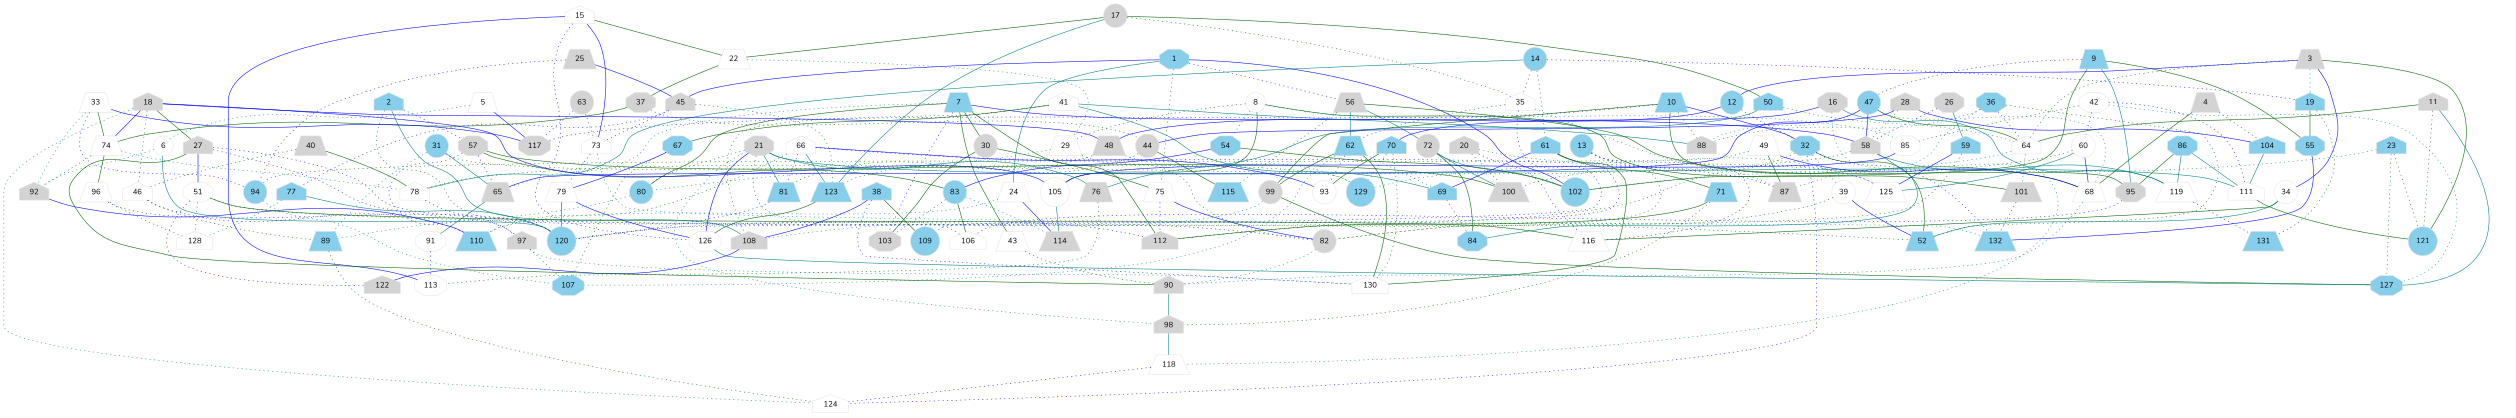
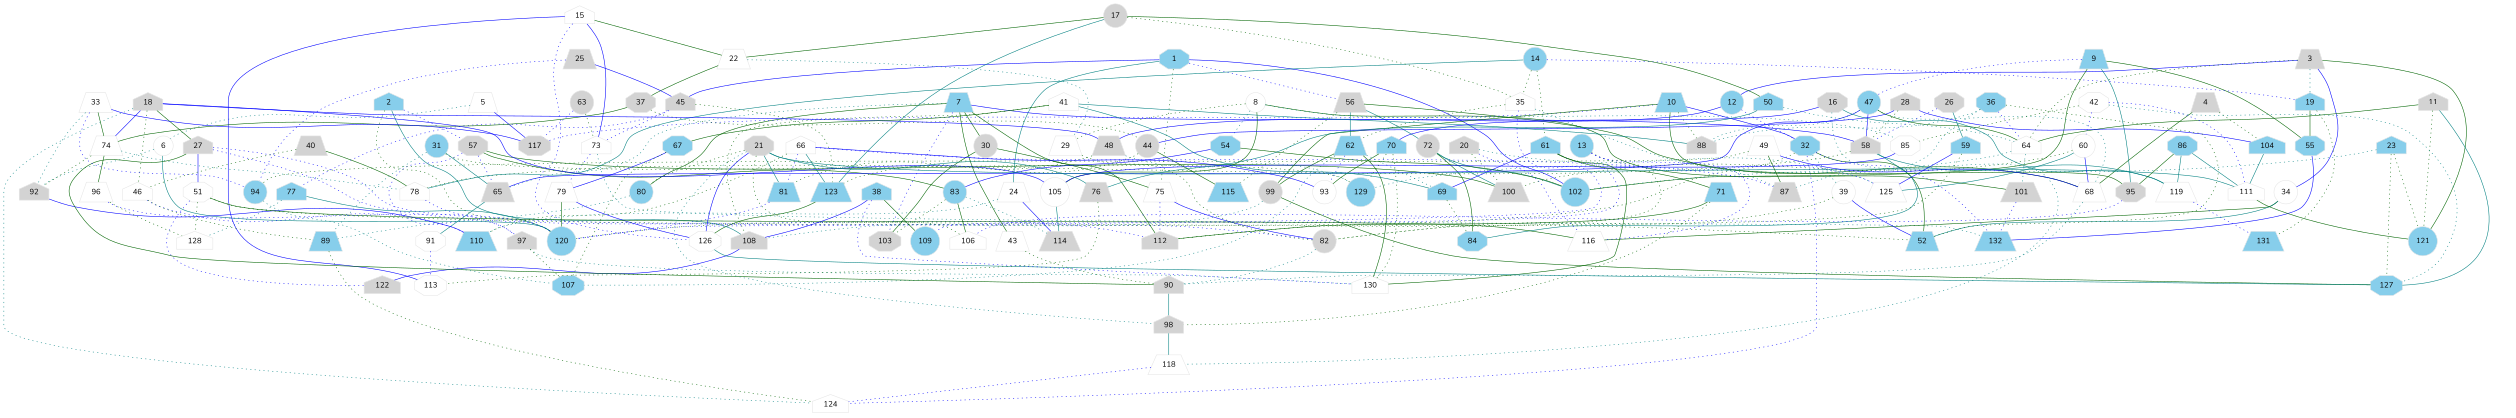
  graph {
    fontname=Nunito
    node [color=gray90 fillcolor=skyblue fontname=Nunito shape=trapezium style=filled]
    edge [color=darkgreen fontname=Nunito style=dotted]
    1 [shape=octagon]
    24 [fillcolor=white]
    45 [fillcolor=lightgrey shape=house]
    56 [fillcolor=lightgrey]
    75 [fillcolor=white]
    102 [shape=circle]
    110
    114 [fillcolor=lightgrey]
    73 [fillcolor=white shape=house]
    123
    77 [shape=house]
    68 [fillcolor=white]
    62
    115
    72 [fillcolor=lightgrey shape=circle]
    112 [fillcolor=lightgrey shape=house]
    82 [fillcolor=lightgrey shape=circle]
    2 [shape=house]
    57 [fillcolor=lightgrey shape=octagon]
    108 [fillcolor=lightgrey shape=house]
    120 [shape=circle]
    65 [fillcolor=lightgrey]
    100 [fillcolor=lightgrey]
    83 [shape=circle]
    97 [fillcolor=lightgrey shape=house]
    122 [fillcolor=lightgrey shape=house]
    3 [fillcolor=lightgrey]
    12 [shape=circle]
    19 [shape=house]
    34 [fillcolor=white shape=circle]
    64 [fillcolor=white shape=house]
    121 [shape=circle]
    32 [shape=octagon]
    48 [fillcolor=lightgrey]
    55 [shape=octagon]
    131
    116 [fillcolor=white]
    52
    101 [fillcolor=lightgrey]
    129 [shape=circle]
    4 [fillcolor=lightgrey]
    104 [shape=house]
    90 [fillcolor=lightgrey shape=house]
    111 [fillcolor=white shape=house]
    5 [fillcolor=white]
    6 [fillcolor=white shape=circle]
    117 [fillcolor=lightgrey shape=octagon]
    92 [fillcolor=lightgrey shape=house]
    30 [fillcolor=lightgrey shape=circle]
    7
    43 [fillcolor=white]
    58 [fillcolor=lightgrey shape=house]
    80 [shape=circle]
    103 [fillcolor=lightgrey shape=octagon]
    78 [fillcolor=white shape=house]
    119 [fillcolor=white]
    84 [shape=octagon]
    91 [fillcolor=white shape=octagon]
    89
    8 [fillcolor=white shape=circle]
    29 [fillcolor=white]
    54 [shape=octagon]
    85 [fillcolor=white shape=octagon]
    105 [fillcolor=white shape=circle]
    132
    9
    47 [shape=circle]
    95 [fillcolor=lightgrey shape=octagon]
    88 [fillcolor=lightgrey shape=house]
    106 [fillcolor=white shape=house]
    10
    99 [fillcolor=lightgrey shape=circle]
    124 [fillcolor=white shape=house]
    39 [fillcolor=white shape=circle]
    127 [shape=octagon]
    11 [fillcolor=lightgrey shape=house]
    81
    13 [shape=circle]
    125 [fillcolor=white]
    14 [shape=circle]
    35 [fillcolor=white shape=house]
    61 [shape=house]
    87 [fillcolor=lightgrey]
    109 [shape=circle]
    130 [fillcolor=white shape=house]
    69 [shape=house]
    71
    15 [fillcolor=white shape=house]
    22 [fillcolor=white]
    113 [fillcolor=white shape=octagon]
    126 [fillcolor=white shape=octagon]
    37 [fillcolor=lightgrey shape=octagon]
    79 [fillcolor=white]
    16 [fillcolor=lightgrey shape=octagon]
    70 [shape=house]
    118 [fillcolor=white]
    93 [fillcolor=white shape=circle]
    17 [fillcolor=lightgrey shape=circle]
    50 [shape=house]
    76 [fillcolor=lightgrey]
    18 [fillcolor=lightgrey shape=house]
    27 [fillcolor=lightgrey shape=house]
    46 [fillcolor=white shape=house]
    74 [fillcolor=white]
    51 [fillcolor=white shape=octagon]
    96 [fillcolor=white]
    20 [fillcolor=lightgrey shape=house]
    21 [fillcolor=lightgrey shape=octagon]
    98 [fillcolor=lightgrey shape=house]
    44 [fillcolor=lightgrey shape=circle]
    23 [shape=house]
    25 [fillcolor=lightgrey]
    94 [shape=circle]
    107 [shape=octagon]
    26 [fillcolor=lightgrey shape=octagon]
    59 [shape=house]
    128 [fillcolor=white shape=house]
    28 [fillcolor=lightgrey shape=house]
    31 [shape=circle]
    33 [fillcolor=white]
    36 [shape=octagon]
    38 [shape=house]
    40 [fillcolor=lightgrey]
    41 [fillcolor=white shape=house]
    67 [shape=octagon]
    42 [fillcolor=white shape=octagon]
    60 [fillcolor=white shape=circle]
    49 [fillcolor=white]
    63 [fillcolor=lightgrey shape=circle]
    66 [fillcolor=white shape=house]
    86 [shape=octagon]
    1 -- 24 [color=teal style=solid]
    1 -- 45 [color=blue style=solid]
    1 -- 56 [color=blue]
    1 -- 75
    1 -- 102 [color=blue style=solid]
    24 -- 110 [color=teal]
    24 -- 114 [color=blue style=solid]
    45 -- 73 [color=blue]
    45 -- 123
    45 -- 77 [color=blue]
    56 -- 68 [style=solid]
    56 -- 62 [color=teal style=solid]
    56 -- 115
    56 -- 72 [color=teal style=solid]
    75 -- 112 [color=blue]
    75 -- 82 [color=blue style=solid]
    73 -- 132 [color=teal]
    73 -- 79 [color=blue]
    123 -- 126 [style=solid]
    77 -- 120 [color=teal style=solid]
    77 -- 128 [color=teal]
    68 -- 90 [color=teal]
    62 -- 99 [style=solid]
    62 -- 130 [style=solid]
    62 -- 69 [color=teal]
    62 -- 93 [color=blue]
    62 -- 107 [color=teal]
    72 -- 102 [color=teal style=solid]
    72 -- 100 [color=teal style=solid]
    72 -- 84 [style=solid]
    82 -- 90 [color=teal]
    2 -- 57 [color=blue]
    2 -- 108 [color=teal style=solid]
    2 -- 120
    57 -- 65 [color=blue]
    57 -- 100 [style=solid]
    57 -- 83 [style=solid]
    57 -- 97 [color=blue]
    108 -- 122 [color=blue style=solid]
    65 -- 91 [color=teal style=solid]
    83 -- 114 [color=teal]
    83 -- 103
    83 -- 106 [style=solid]
    97 -- 130 [color=teal]
    97 -- 107
    3 -- 12 [color=blue style=solid]
    3 -- 19 [color=teal]
    3 -- 34 [color=blue style=solid]
    3 -- 64
    3 -- 121 [style=solid]
    12 -- 32 [color=blue]
    12 -- 48 [color=blue style=solid]
    19 -- 55 [style=solid]
    19 -- 131
    34 -- 116 [style=solid]
    34 -- 52 [color=teal style=solid]
    64 -- 101 [color=teal]
    64 -- 129 [color=teal]
    32 -- 120
    32 -- 52 [style=solid]
    32 -- 132 [color=blue]
    32 -- 124 [color=blue]
    32 -- 39 [color=teal]
    48 -- 129 [color=teal]
    48 -- 81
    55 -- 132 [color=blue style=solid]
    101 -- 132 [color=blue]
    4 -- 68 [style=solid]
    4 -- 104
    104 -- 111 [color=teal style=solid]
    90 -- 98 [color=teal style=solid]
    111 -- 121 [style=solid]
    5 -- 6 [color=teal]
    5 -- 117 [color=blue style=solid]
    6 -- 120 [color=teal style=solid]
    6 -- 92 [color=teal]
    92 -- 110 [color=blue style=solid]
    30 -- 75 [style=solid]
    30 -- 103 [style=solid]
    7 -- 112 [style=solid]
    7 -- 65 [color=teal]
    7 -- 30 [style=solid]
    7 -- 43 [style=solid]
    7 -- 58 [color=blue style=solid]
    7 -- 80 [style=solid]
    7 -- 103 [color=blue]
    43 -- 90
    58 -- 78
    58 -- 119 [color=teal style=solid]
    58 -- 84 [color=teal style=solid]
    80 -- 89 [color=teal]
    78 -- 97 [color=blue]
    119 -- 131 [color=blue]
    91 -- 113 [color=blue]
    89 -- 124
    8 -- 101 [style=solid]
    8 -- 29
    8 -- 54 [color=teal]
    8 -- 85 [color=teal]
    8 -- 105 [style=solid]
    29 -- 82
-   29 -- 80 [color=teal]
    54 -- 102 [style=solid]
    54 -- 83 [color=blue style=solid]
    85 -- 105 [color=blue style=solid]
    105 -- 114 [color=teal style=solid]
    9 -- 102 [style=solid]
    9 -- 55 [style=solid]
    9 -- 47 [color=blue]
    9 -- 95 [color=teal style=solid]
    47 -- 68 [color=teal]
    47 -- 65 [color=blue style=solid]
    47 -- 64 [style=solid]
    47 -- 58 [color=blue style=solid]
    47 -- 88 [color=teal]
    95 -- 106 [color=blue]
    10 -- 32 [color=blue style=solid]
    10 -- 117 [color=blue]
    10 -- 95 [style=solid]
    10 -- 88
    10 -- 99 [style=solid]
    99 -- 108 [color=teal]
    99 -- 127 [style=solid]
    39 -- 82
    39 -- 52 [color=blue style=solid]
    11 -- 64 [style=solid]
    11 -- 121
    11 -- 127 [color=teal style=solid]
    81 -- 120 [color=blue]
    13 -- 112
    13 -- 116 [color=blue]
    13 -- 125 [color=blue]
    14 -- 19 [color=blue]
    14 -- 78 [color=teal style=solid]
    14 -- 35
    14 -- 61
    35 -- 62
    35 -- 120 [color=blue]
    35 -- 87 [color=teal]
    61 -- 109 [color=blue]
    61 -- 130 [style=solid]
    61 -- 69 [color=blue style=solid]
    61 -- 71 [style=solid]
    69 -- 84
    71 -- 112 [style=solid]
    71 -- 98
    15 -- 73 [color=blue style=solid]
    15 -- 22 [style=solid]
    15 -- 113 [color=blue style=solid]
    15 -- 126 [color=blue]
    22 -- 29 [color=teal]
    22 -- 37 [style=solid]
    126 -- 127 [color=teal style=solid]
    37 -- 74 [style=solid]
    37 -- 44
    79 -- 120 [style=solid]
    79 -- 126 [color=blue style=solid]
    16 -- 119 [color=teal style=solid]
    16 -- 70 [color=blue style=solid]
    16 -- 118 [color=teal]
    70 -- 129
    70 -- 130
    70 -- 93 [style=solid]
    118 -- 124 [color=blue]
    17 -- 123 [color=teal style=solid]
    17 -- 35
    17 -- 22 [style=solid]
    17 -- 50 [style=solid]
    50 -- 64 [color=teal]
    50 -- 76 [color=teal style=solid]
    76 -- 113
    18 -- 48 [color=blue style=solid]
    18 -- 105 [color=blue style=solid]
    18 -- 124 [color=teal]
    18 -- 27 [style=solid]
    18 -- 46
    18 -- 74 [color=blue style=solid]
    27 -- 112 [color=blue]
    27 -- 82 [color=blue]
    27 -- 90 [style=solid]
    27 -- 51 [color=blue style=solid]
    46 -- 110 [color=blue]
    46 -- 89
    74 -- 92
    74 -- 78 [color=teal]
    74 -- 96 [style=solid]
    51 -- 122 [color=blue]
    51 -- 116 [style=solid]
    51 -- 52
    51 -- 128
    96 -- 120 [color=blue]
    96 -- 128
    20 -- 100
    20 -- 116 [color=blue]
    20 -- 125 [color=teal]
    21 -- 111 [color=teal style=solid]
    21 -- 80
    21 -- 106
    21 -- 81 [color=teal style=solid]
    21 -- 126 [color=blue style=solid]
    21 -- 76 [color=teal style=solid]
    21 -- 98 [color=teal]
    98 -- 118 [color=teal style=solid]
    44 -- 123
    44 -- 115 [style=solid]
    23 -- 102 [color=teal]
    23 -- 121
    23 -- 127
    25 -- 45 [color=blue style=solid]
    25 -- 94 [color=blue]
    94 -- 107 [color=teal]
    26 -- 58 [color=blue]
    26 -- 59 [color=teal style=solid]
    59 -- 82
    59 -- 125 [color=blue style=solid]
    28 -- 104 [color=blue style=solid]
    28 -- 58
    28 -- 44 [color=blue style=solid]
    31 -- 65 [color=teal style=solid]
    31 -- 129
    31 -- 89 [color=teal]
    33 -- 117 [color=blue style=solid]
    33 -- 92 [color=teal]
    33 -- 74 [style=solid]
    33 -- 94 [color=blue]
    36 -- 64 [color=blue]
    36 -- 52
    36 -- 88 [color=teal]
    36 -- 87 [color=teal]
    38 -- 108 [color=blue style=solid]
    38 -- 109 [style=solid]
    38 -- 130 [color=blue]
    40 -- 78 [style=solid]
    40 -- 46
    41 -- 108
    41 -- 88 [color=teal style=solid]
    41 -- 69 [color=teal style=solid]
    41 -- 67 [style=solid]
    67 -- 79 [color=blue style=solid]
    67 -- 107
    42 -- 111 [color=blue]
    42 -- 85
    42 -- 127 [color=teal]
    42 -- 60 [color=blue]
    60 -- 68 [color=blue style=solid]
    60 -- 100
    60 -- 125 [color=teal style=solid]
    49 -- 68 [color=blue style=solid]
    49 -- 87 [style=solid]
    49 -- 94
    63 -- 73
    63 -- 117 [color=blue]
    66 -- 110
    66 -- 123 [color=teal style=solid]
    66 -- 81 [color=blue]
    66 -- 87 [color=blue]
    66 -- 93 [color=blue style=solid]
    86 -- 111 [color=teal style=solid]
    86 -- 119 [color=teal style=solid]
    86 -- 95 [style=solid]
  }
